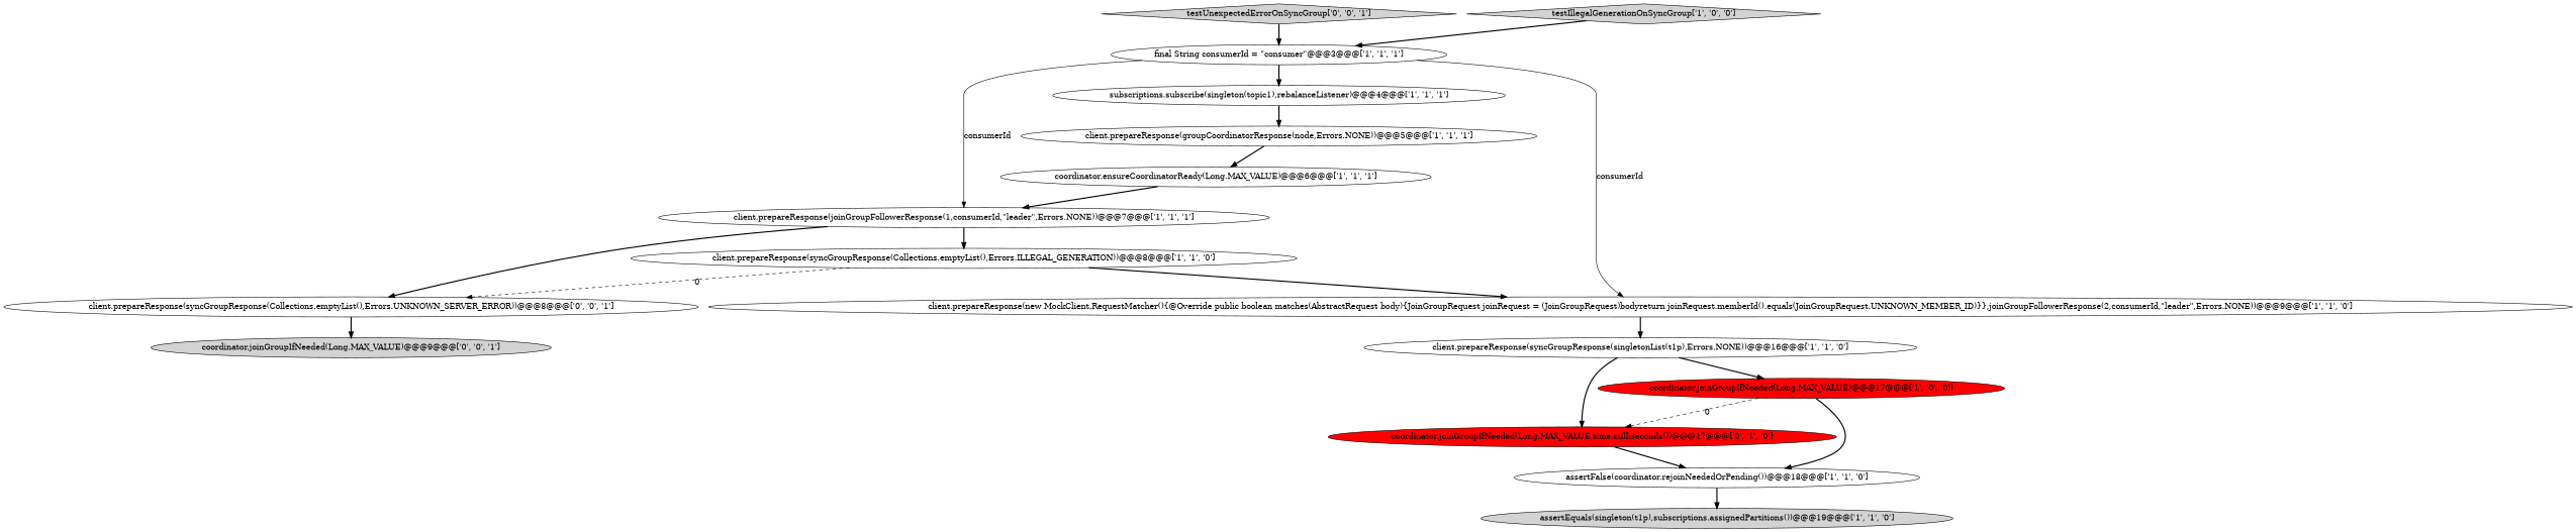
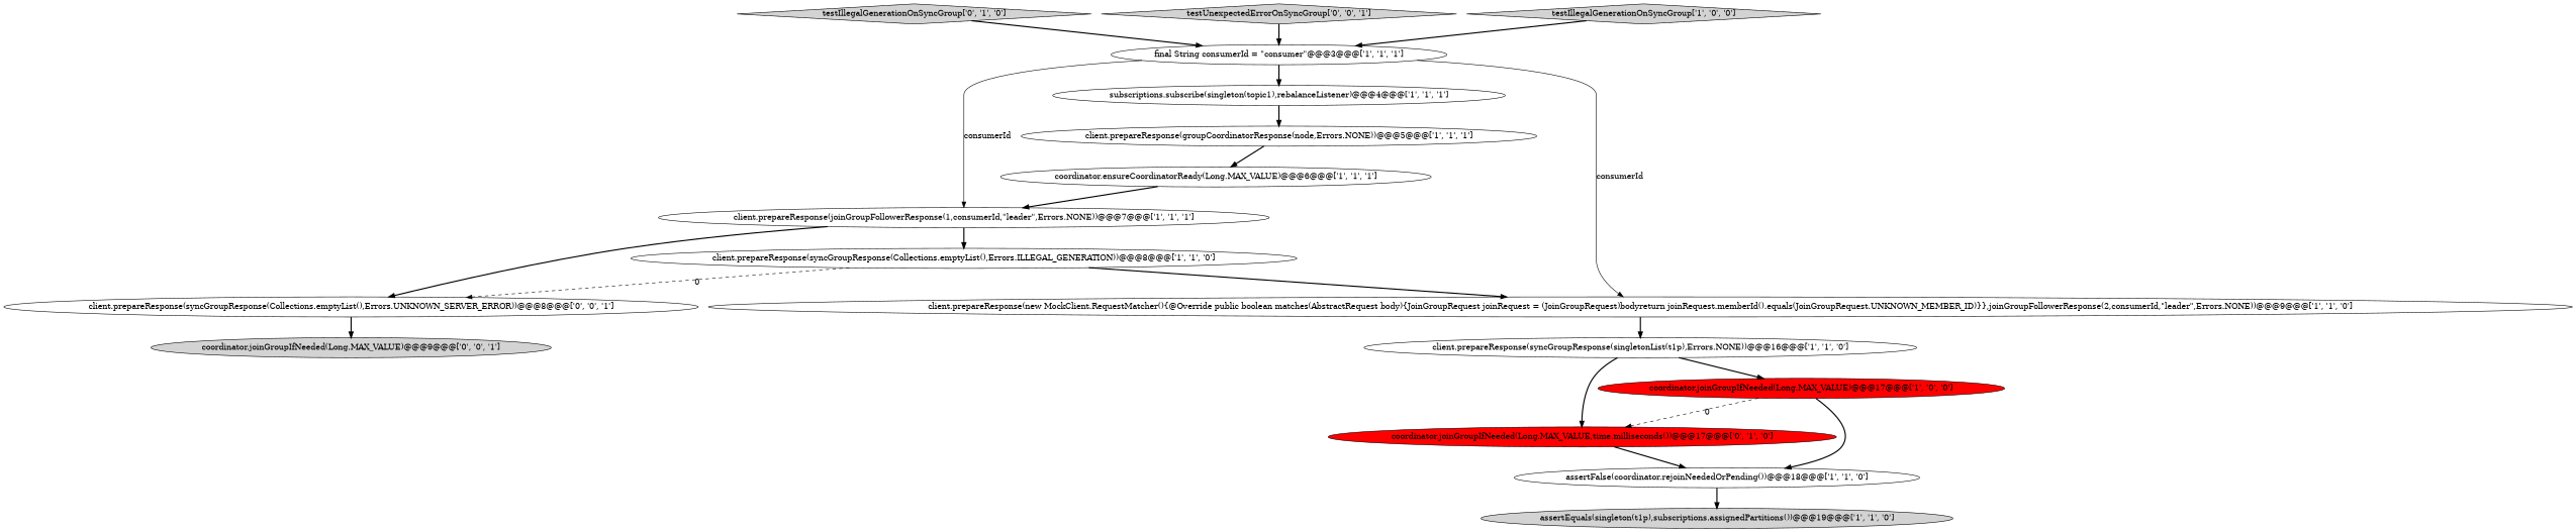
  digraph {
    fontname="DejaVu Serif"
    node [fillcolor=white shape=ellipse style=filled fontname="DejaVu Serif"]
    edge [style=bold fontname="DejaVu Serif"]
+   n1 [fillcolor=lightgray label="testIllegalGenerationOnSyncGroup['0', '1', '0']" shape=diamond]
    n2 [label="final String consumerId = \"consumer\"@@@3@@@['1', '1', '1']"]
    n3 [fillcolor=lightgray label="coordinator.joinGroupIfNeeded(Long.MAX_VALUE)@@@9@@@['0', '0', '1']"]
    n4 [fillcolor=lightgray label="assertEquals(singleton(t1p),subscriptions.assignedPartitions())@@@19@@@['1', '1', '0']"]
    n5 [label="client.prepareResponse(syncGroupResponse(singletonList(t1p),Errors.NONE))@@@16@@@['1', '1', '0']"]
    n6 [fillcolor=red label="coordinator.joinGroupIfNeeded(Long.MAX_VALUE,time.milliseconds())@@@17@@@['0', '1', '0']"]
    n7 [fillcolor=red label="coordinator.joinGroupIfNeeded(Long.MAX_VALUE)@@@17@@@['1', '0', '0']"]
    n8 [label="coordinator.ensureCoordinatorReady(Long.MAX_VALUE)@@@6@@@['1', '1', '1']"]
    n9 [label="client.prepareResponse(joinGroupFollowerResponse(1,consumerId,\"leader\",Errors.NONE))@@@7@@@['1', '1', '1']"]
    n10 [fillcolor=lightgray label="testUnexpectedErrorOnSyncGroup['0', '0', '1']" shape=diamond]
    n11 [label="client.prepareResponse(syncGroupResponse(Collections.emptyList(),Errors.ILLEGAL_GENERATION))@@@8@@@['1', '1', '0']"]
    n12 [label="client.prepareResponse(new MockClient.RequestMatcher(){@Override public boolean matches(AbstractRequest body){JoinGroupRequest joinRequest = (JoinGroupRequest)bodyreturn joinRequest.memberId().equals(JoinGroupRequest.UNKNOWN_MEMBER_ID)}},joinGroupFollowerResponse(2,consumerId,\"leader\",Errors.NONE))@@@9@@@['1', '1', '0']"]
    n13 [label="client.prepareResponse(syncGroupResponse(Collections.emptyList(),Errors.UNKNOWN_SERVER_ERROR))@@@8@@@['0', '0', '1']"]
    n14 [label="assertFalse(coordinator.rejoinNeededOrPending())@@@18@@@['1', '1', '0']"]
    n15 [label="client.prepareResponse(groupCoordinatorResponse(node,Errors.NONE))@@@5@@@['1', '1', '1']"]
    n16 [fillcolor=lightgray label="testIllegalGenerationOnSyncGroup['1', '0', '0']" shape=diamond]
    n17 [label="subscriptions.subscribe(singleton(topic1),rebalanceListener)@@@4@@@['1', '1', '1']"]
+   n1 -> n2
    n2 -> n9 [label=consumerId style=solid]
    n2 -> n12 [label=consumerId style=solid]
    n2 -> n17
    n5 -> n6
    n5 -> n7
    n6 -> n14
    n7 -> n6 [label=0 style=dashed]
    n7 -> n14
    n8 -> n9
    n9 -> n11
    n9 -> n13
    n10 -> n2
    n11 -> n12
    n11 -> n13 [label=0 style=dashed]
    n12 -> n5
    n13 -> n3
    n14 -> n4
    n15 -> n8
    n16 -> n2
    n17 -> n15
  }
